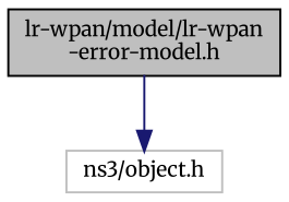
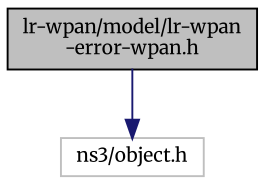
  digraph {
    fontname=Merriweather
    node [fontname=Merriweather fontsize=10 shape=record style=filled]
-   n1 [color=black fillcolor=grey75 fontcolor=black height=0.2 label="lr-wpan/model/lr-wpan\l-error-model.h" width=0.4]
+   n1 [color=black fillcolor=grey75 fontcolor=black height=0.2 label="lr-wpan/model/lr-wpan\l-error-wpan.h" width=0.4]
    n2 [color=grey75 fillcolor=white height=0.2 label="ns3/object.h" width=0.4]
    n1 -> n2 [color=midnightblue fontname=Merriweather fontsize=10 labelfontname=Helvetica labelfontsize=10 style=solid]
  }
